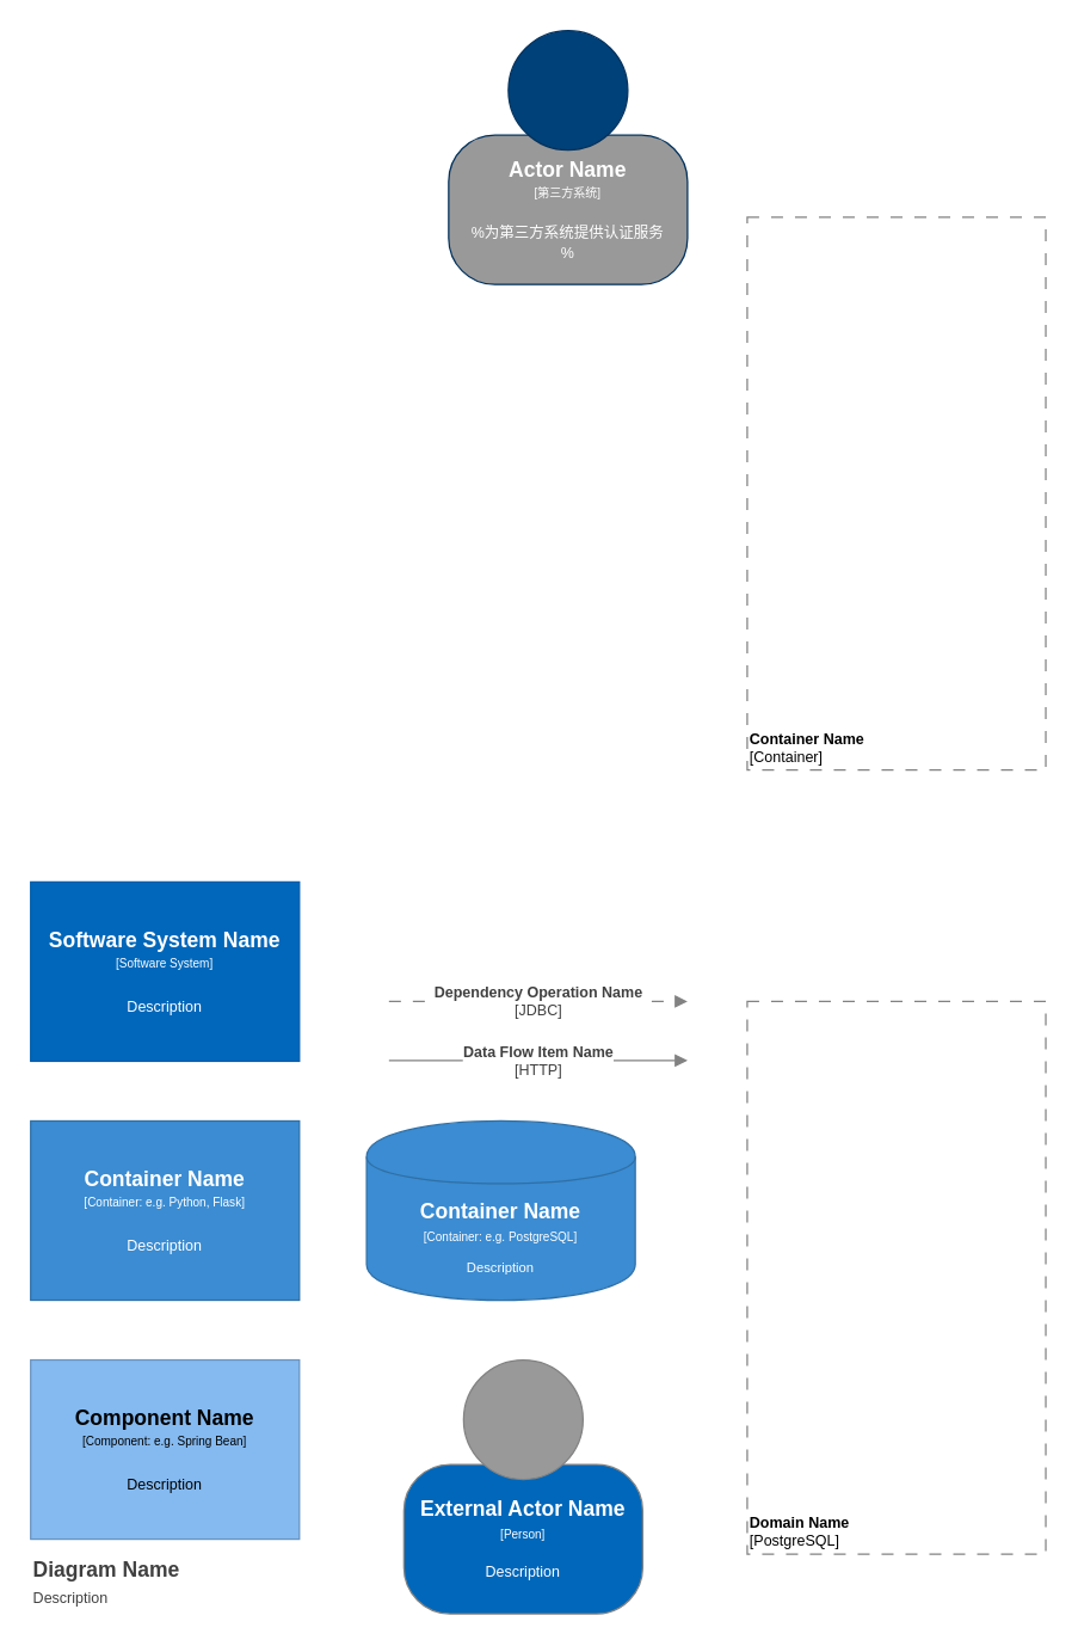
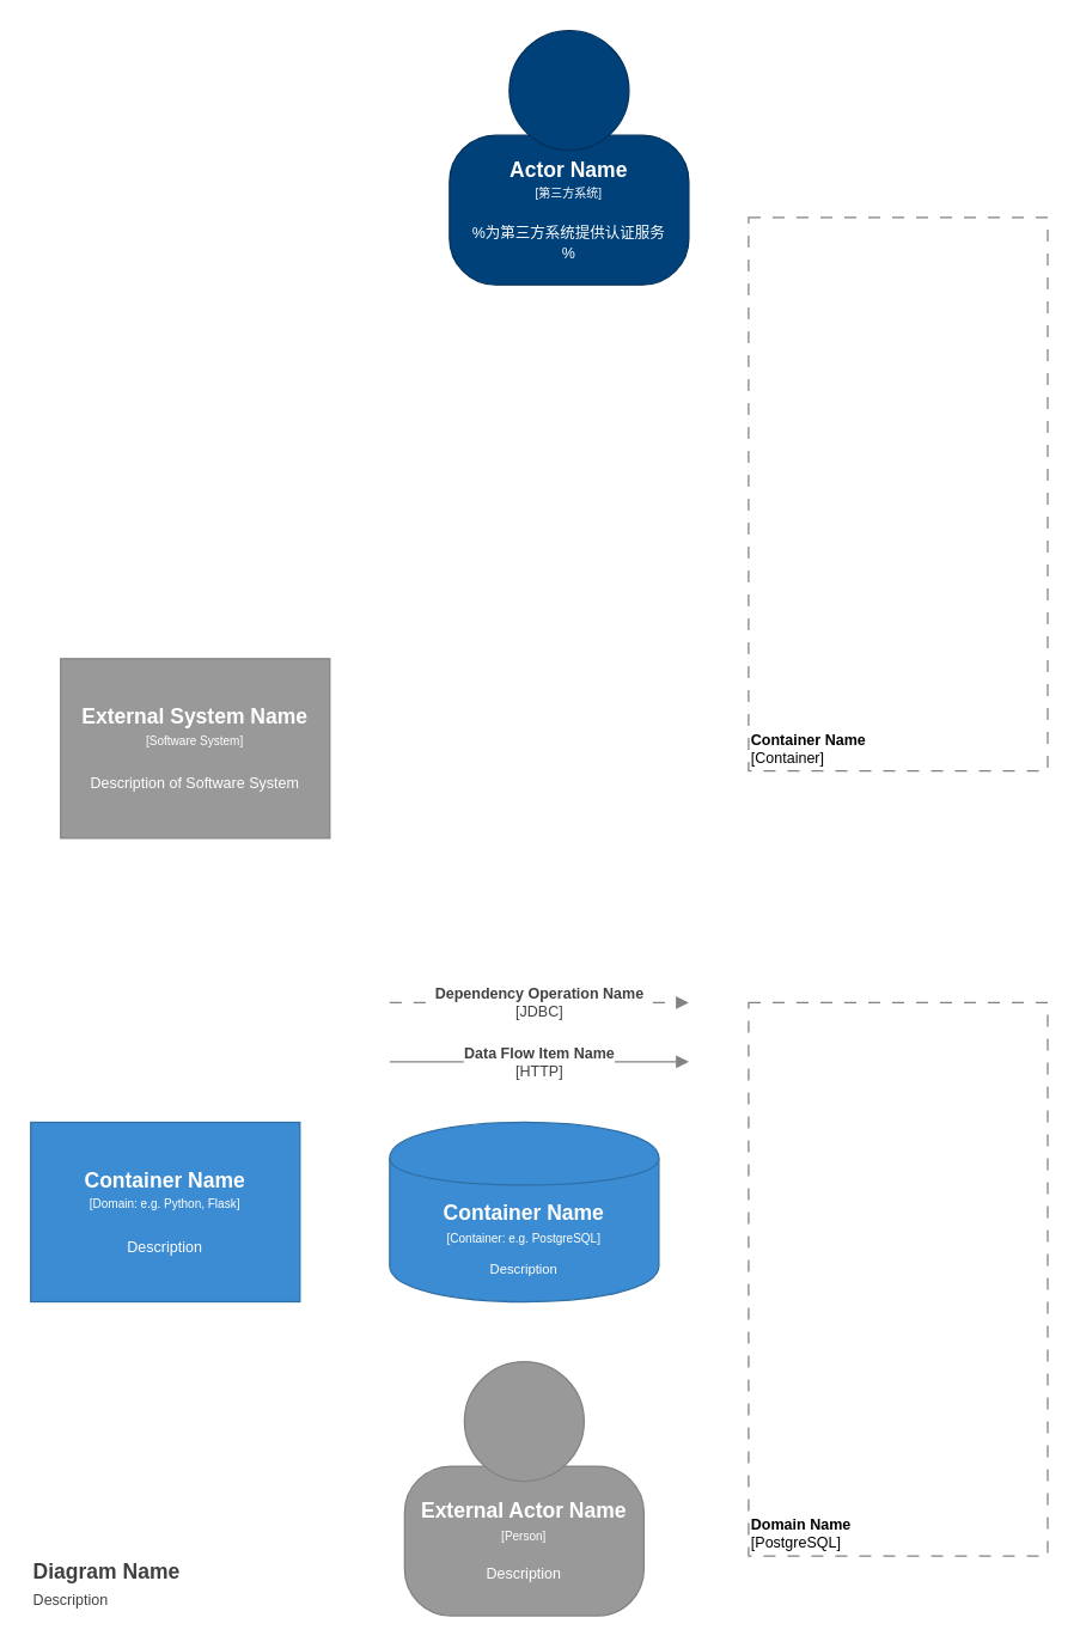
  <mxCell id="0" value="" />
  <mxCell id="1" parent="0" />
  <mxCell id="2" value="" style="group;resizable=0;" parent="1" vertex="1" connectable="0"><mxGeometry x="300" y="20" width="160" height="170" as="geometry" /></mxCell>
- <mxCell id="3" value="&lt;div style=&quot;color: rgb(255 , 255 , 255) ; white-space: normal&quot;&gt;&lt;span style=&quot;font-size: 14px&quot;&gt;&lt;b&gt;Actor Name&lt;/b&gt;&lt;/span&gt;&lt;/div&gt;&lt;div style=&quot;color: rgb(255 , 255 , 255) ; white-space: normal&quot;&gt;&lt;font style=&quot;font-size: 8px&quot;&gt;[第三方系统]&lt;/font&gt;&lt;/div&gt;&lt;div style=&quot;color: rgb(255 , 255 , 255) ; white-space: normal ; font-size: 8px&quot;&gt;&lt;span style=&quot;font-size: x-small&quot;&gt;&lt;br&gt;&lt;/span&gt;&lt;/div&gt;&lt;div style=&quot;color: rgb(255 , 255 , 255) ; white-space: normal&quot;&gt;&lt;font size=&quot;1&quot;&gt;%为第三方系统提供认证服务&lt;/font&gt;&lt;/div&gt;&lt;div style=&quot;color: rgb(255 , 255 , 255) ; white-space: normal&quot;&gt;&lt;font size=&quot;1&quot;&gt;%&lt;/font&gt;&lt;/div&gt;" style="rounded=1;whiteSpace=wrap;html=1;strokeColor=#00315C;fillColor=#999999;fontColor=#000000;arcSize=31;" parent="2" vertex="1"><mxGeometry y="70" width="160" height="100" as="geometry" /></mxCell>
+ <mxCell id="3" value="&lt;div style=&quot;color: rgb(255 , 255 , 255) ; white-space: normal&quot;&gt;&lt;span style=&quot;font-size: 14px&quot;&gt;&lt;b&gt;Actor Name&lt;/b&gt;&lt;/span&gt;&lt;/div&gt;&lt;div style=&quot;color: rgb(255 , 255 , 255) ; white-space: normal&quot;&gt;&lt;font style=&quot;font-size: 8px&quot;&gt;[第三方系统]&lt;/font&gt;&lt;/div&gt;&lt;div style=&quot;color: rgb(255 , 255 , 255) ; white-space: normal ; font-size: 8px&quot;&gt;&lt;span style=&quot;font-size: x-small&quot;&gt;&lt;br&gt;&lt;/span&gt;&lt;/div&gt;&lt;div style=&quot;color: rgb(255 , 255 , 255) ; white-space: normal&quot;&gt;&lt;font size=&quot;1&quot;&gt;%为第三方系统提供认证服务&lt;/font&gt;&lt;/div&gt;&lt;div style=&quot;color: rgb(255 , 255 , 255) ; white-space: normal&quot;&gt;&lt;font size=&quot;1&quot;&gt;%&lt;/font&gt;&lt;/div&gt;" style="rounded=1;whiteSpace=wrap;html=1;strokeColor=#00315C;fillColor=#004179;fontColor=#000000;arcSize=31;" parent="2" vertex="1"><mxGeometry y="70" width="160" height="100" as="geometry" /></mxCell>
  <mxCell id="4" value="" style="ellipse;whiteSpace=wrap;html=1;aspect=fixed;strokeColor=#00315C;fillColor=#004179;fontColor=#000000;" parent="2" vertex="1"><mxGeometry x="40" width="80" height="80" as="geometry" /></mxCell>
- <mxCell id="5" value="&lt;div style=&quot;color: rgb(255 , 255 , 255) ; white-space: normal&quot;&gt;&lt;span style=&quot;font-size: 14px&quot;&gt;&lt;b&gt;Container Name&lt;/b&gt;&lt;/span&gt;&lt;/div&gt;&lt;div style=&quot;color: rgb(255 , 255 , 255) ; font-size: 12px ; white-space: normal&quot;&gt;&lt;font style=&quot;font-size: 8px&quot;&gt;[Container: e.g. PostgreSQL]&lt;/font&gt;&lt;/div&gt;&lt;div style=&quot;color: rgb(255 , 255 , 255) ; white-space: normal ; font-size: 8px&quot;&gt;&lt;font style=&quot;line-height: 9.6px&quot;&gt;&lt;br&gt;&lt;/font&gt;&lt;/div&gt;&lt;div style=&quot;color: rgb(255 , 255 , 255) ; white-space: normal&quot;&gt;Description&lt;/div&gt;" style="shape=cylinder;whiteSpace=wrap;html=1;boundedLbl=1;backgroundOutline=1;strokeColor=#2F6FA6;strokeWidth=1;fillColor=#3B8CD2;fontSize=9;fontColor=#000000;align=center;resizable=0;" parent="1" vertex="1"><mxGeometry x="245" y="750" width="180" height="120" as="geometry" /></mxCell>
+ <mxCell id="5" value="&lt;div style=&quot;color: rgb(255 , 255 , 255) ; white-space: normal&quot;&gt;&lt;span style=&quot;font-size: 14px&quot;&gt;&lt;b&gt;Container Name&lt;/b&gt;&lt;/span&gt;&lt;/div&gt;&lt;div style=&quot;color: rgb(255 , 255 , 255) ; font-size: 12px ; white-space: normal&quot;&gt;&lt;font style=&quot;font-size: 8px&quot;&gt;[Container: e.g. PostgreSQL]&lt;/font&gt;&lt;/div&gt;&lt;div style=&quot;color: rgb(255 , 255 , 255) ; white-space: normal ; font-size: 8px&quot;&gt;&lt;font style=&quot;line-height: 9.6px&quot;&gt;&lt;br&gt;&lt;/font&gt;&lt;/div&gt;&lt;div style=&quot;color: rgb(255 , 255 , 255) ; white-space: normal&quot;&gt;Description&lt;/div&gt;" style="shape=cylinder;whiteSpace=wrap;html=1;boundedLbl=1;backgroundOutline=1;strokeColor=#2F6FA6;strokeWidth=1;fillColor=#3B8CD2;fontSize=9;fontColor=#000000;align=center;resizable=0;" parent="1" vertex="1"><mxGeometry x="260" y="750" width="180" height="120" as="geometry" /></mxCell>
  <mxCell id="6" value="&lt;b&gt;Dependency Operation Name&lt;/b&gt;&lt;br style=&quot;font-size: 10px&quot;&gt;[JDBC]" style="endArrow=block;html=1;fontSize=10;fontColor=#404040;strokeWidth=1;endFill=1;dashed=1;dashPattern=8 8;strokeColor=#828282;elbow=vertical;" parent="1" edge="1"><mxGeometry width="50" height="50" relative="1" as="geometry"><mxPoint x="260" y="670" as="sourcePoint" /><mxPoint x="460" y="670" as="targetPoint" /></mxGeometry></mxCell>
  <mxCell id="7" value="&lt;span style=&quot;font-size: 10px&quot;&gt;&lt;b&gt;Data Flow Item Name&lt;/b&gt;&lt;br&gt;[HTTP]&lt;br&gt;&lt;/span&gt;" style="endArrow=block;html=1;fontSize=10;fontColor=#404040;strokeWidth=1;endFill=1;strokeColor=#828282;elbow=vertical;" parent="1" edge="1"><mxGeometry width="50" height="50" relative="1" as="geometry"><mxPoint x="260" y="709.5" as="sourcePoint" /><mxPoint x="460" y="709.5" as="targetPoint" /></mxGeometry></mxCell>
  <mxCell id="8" value="Diagram Name&lt;br style=&quot;font-size: 10px&quot;&gt;&lt;font size=&quot;1&quot;&gt;&lt;span style=&quot;font-weight: 400&quot;&gt;Description&lt;/span&gt;&lt;/font&gt;" style="text;html=1;resizable=0;points=[];autosize=1;align=left;verticalAlign=top;spacingTop=-4;fontSize=14;fontColor=#404040;fontStyle=1" parent="1" vertex="1"><mxGeometry x="20" y="1040" width="110" height="40" as="geometry" /></mxCell>
- <mxCell id="10" value="&lt;div&gt;&lt;span style=&quot;font-size: 14px&quot;&gt;&lt;b&gt;Software System Name&lt;/b&gt;&lt;/span&gt;&lt;/div&gt;&lt;div&gt;&lt;span style=&quot;font-size: 8px&quot;&gt;[Software System]&lt;/span&gt;&lt;/div&gt;&lt;div&gt;&lt;span style=&quot;font-size: 8px&quot;&gt;&lt;br&gt;&lt;/span&gt;&lt;/div&gt;&lt;div&gt;&lt;font size=&quot;1&quot;&gt;Description&lt;/font&gt;&lt;/div&gt;" style="rounded=0;whiteSpace=wrap;html=1;fillColor=#0067BA;fontColor=#FFFFFF;strokeColor=#005DA8;resizable=0;" parent="1" vertex="1"><mxGeometry x="20" y="590" width="180" height="120" as="geometry" /></mxCell>
- <mxCell id="11" value="&lt;div&gt;&lt;span style=&quot;font-size: 14px&quot;&gt;&lt;b&gt;Container Name&lt;/b&gt;&lt;/span&gt;&lt;/div&gt;&lt;div&gt;&lt;span style=&quot;font-size: 8px&quot;&gt;[Container: e.g. Python, Flask]&lt;/span&gt;&lt;/div&gt;&lt;div&gt;&lt;span style=&quot;font-size: 8px&quot;&gt;&lt;br&gt;&lt;/span&gt;&lt;/div&gt;&lt;div&gt;&lt;font size=&quot;1&quot;&gt;Description&lt;/font&gt;&lt;/div&gt;" style="rounded=0;whiteSpace=wrap;html=1;fillColor=#3B8CD2;fontColor=#FFFFFF;strokeColor=#2F6FA6;resizable=0;" parent="1" vertex="1"><mxGeometry x="20" y="750" width="180" height="120" as="geometry" /></mxCell>
- <mxCell id="12" value="&lt;div&gt;&lt;span style=&quot;font-size: 14px&quot;&gt;&lt;b&gt;Component Name&lt;/b&gt;&lt;/span&gt;&lt;/div&gt;&lt;div&gt;&lt;span style=&quot;font-size: 8px&quot;&gt;[Component: e.g. Spring Bean]&lt;/span&gt;&lt;/div&gt;&lt;div&gt;&lt;span style=&quot;font-size: 8px&quot;&gt;&lt;br&gt;&lt;/span&gt;&lt;/div&gt;&lt;div&gt;&lt;font size=&quot;1&quot;&gt;Description&lt;/font&gt;&lt;/div&gt;" style="rounded=0;whiteSpace=wrap;html=1;fillColor=#85baf0;fontColor=#000000;strokeColor=#6992BD;resizable=0;" parent="1" vertex="1"><mxGeometry x="20" y="910" width="180" height="120" as="geometry" /></mxCell>
+ <mxCell id="9" value="&lt;div&gt;&lt;span style=&quot;font-size: 14px&quot;&gt;&lt;b&gt;External System Name&lt;/b&gt;&lt;/span&gt;&lt;/div&gt;&lt;div&gt;&lt;span style=&quot;font-size: 8px&quot;&gt;[Software System&lt;/span&gt;&lt;span style=&quot;font-size: 8px&quot;&gt;]&lt;/span&gt;&lt;/div&gt;&lt;div&gt;&lt;span style=&quot;font-size: 8px&quot;&gt;&lt;br&gt;&lt;/span&gt;&lt;/div&gt;&lt;div&gt;&lt;font size=&quot;1&quot;&gt;Description of Software System&lt;/font&gt;&lt;/div&gt;" style="rounded=0;whiteSpace=wrap;html=1;fillColor=#999999;fontColor=#FFFFFF;strokeColor=#828282;resizable=0;" parent="1" vertex="1"><mxGeometry x="40" y="440" width="180" height="120" as="geometry" /></mxCell>
+ <mxCell id="11" value="&lt;div&gt;&lt;span style=&quot;font-size: 14px&quot;&gt;&lt;b&gt;Container Name&lt;/b&gt;&lt;/span&gt;&lt;/div&gt;&lt;div&gt;&lt;span style=&quot;font-size: 8px&quot;&gt;[Domain: e.g. Python, Flask]&lt;/span&gt;&lt;/div&gt;&lt;div&gt;&lt;span style=&quot;font-size: 8px&quot;&gt;&lt;br&gt;&lt;/span&gt;&lt;/div&gt;&lt;div&gt;&lt;font size=&quot;1&quot;&gt;Description&lt;/font&gt;&lt;/div&gt;" style="rounded=0;whiteSpace=wrap;html=1;fillColor=#3B8CD2;fontColor=#FFFFFF;strokeColor=#2F6FA6;resizable=0;" parent="1" vertex="1"><mxGeometry x="20" y="750" width="180" height="120" as="geometry" /></mxCell>
  <mxCell id="13" value="&lt;font style=&quot;font-size: 10px&quot;&gt;&lt;b&gt;Container Name&lt;/b&gt;&lt;br style=&quot;font-size: 10px&quot;&gt;[Container]&lt;/font&gt;" style="rounded=0;whiteSpace=wrap;html=1;strokeColor=#828282;fillColor=none;fontColor=#000000;align=left;labelPosition=center;verticalLabelPosition=middle;verticalAlign=bottom;dashed=1;strokeWidth=1;perimeterSpacing=0;spacing=2;spacingTop=0;fontSize=10;dashPattern=8 8;container=0;" parent="1" vertex="1"><mxGeometry x="500" y="145" width="200" height="370" as="geometry"><mxRectangle x="560" y="40" width="110" height="30" as="alternateBounds" /></mxGeometry></mxCell>
  <mxCell id="14" value="&lt;font style=&quot;font-size: 10px&quot;&gt;&lt;b&gt;Domain Name&lt;/b&gt;&lt;br style=&quot;font-size: 10px&quot;&gt;[PostgreSQL]&lt;/font&gt;" style="rounded=0;whiteSpace=wrap;html=1;strokeColor=#828282;fillColor=none;fontColor=#000000;align=left;labelPosition=center;verticalLabelPosition=middle;verticalAlign=bottom;dashed=1;strokeWidth=1;perimeterSpacing=0;spacing=2;spacingTop=0;fontSize=10;dashPattern=8 8;" parent="1" vertex="1"><mxGeometry x="500" y="670" width="200" height="370" as="geometry" /></mxCell>
  <mxCell id="15" value="" style="group;resizable=0;" parent="1" vertex="1" connectable="0"><mxGeometry x="270" y="910" width="160" height="170" as="geometry" /></mxCell>
- <mxCell id="16" value="&lt;div style=&quot;color: rgb(255 , 255 , 255) ; white-space: normal&quot;&gt;&lt;span style=&quot;font-size: 14px&quot;&gt;&lt;b&gt;External Actor Name&lt;/b&gt;&lt;/span&gt;&lt;/div&gt;&lt;div style=&quot;color: rgb(255 , 255 , 255) ; white-space: normal&quot;&gt;&lt;font style=&quot;font-size: 8px&quot;&gt;[Person]&lt;/font&gt;&lt;/div&gt;&lt;div style=&quot;color: rgb(255 , 255 , 255) ; white-space: normal ; font-size: 8px&quot;&gt;&lt;span style=&quot;font-size: x-small&quot;&gt;&lt;br&gt;&lt;/span&gt;&lt;/div&gt;&lt;div style=&quot;color: rgb(255 , 255 , 255) ; white-space: normal&quot;&gt;&lt;font size=&quot;1&quot;&gt;Description&lt;/font&gt;&lt;/div&gt;" style="rounded=1;whiteSpace=wrap;html=1;strokeColor=#828282;fillColor=#0067ba;fontColor=#000000;arcSize=31;" parent="15" vertex="1"><mxGeometry y="70" width="160" height="100" as="geometry" /></mxCell>
+ <mxCell id="16" value="&lt;div style=&quot;color: rgb(255 , 255 , 255) ; white-space: normal&quot;&gt;&lt;span style=&quot;font-size: 14px&quot;&gt;&lt;b&gt;External Actor Name&lt;/b&gt;&lt;/span&gt;&lt;/div&gt;&lt;div style=&quot;color: rgb(255 , 255 , 255) ; white-space: normal&quot;&gt;&lt;font style=&quot;font-size: 8px&quot;&gt;[Person]&lt;/font&gt;&lt;/div&gt;&lt;div style=&quot;color: rgb(255 , 255 , 255) ; white-space: normal ; font-size: 8px&quot;&gt;&lt;span style=&quot;font-size: x-small&quot;&gt;&lt;br&gt;&lt;/span&gt;&lt;/div&gt;&lt;div style=&quot;color: rgb(255 , 255 , 255) ; white-space: normal&quot;&gt;&lt;font size=&quot;1&quot;&gt;Description&lt;/font&gt;&lt;/div&gt;" style="rounded=1;whiteSpace=wrap;html=1;strokeColor=#828282;fillColor=#999999;fontColor=#000000;arcSize=31;" parent="15" vertex="1"><mxGeometry y="70" width="160" height="100" as="geometry" /></mxCell>
  <mxCell id="17" value="" style="ellipse;whiteSpace=wrap;html=1;aspect=fixed;strokeColor=#828282;fillColor=#999999;fontColor=#000000;" parent="15" vertex="1"><mxGeometry x="40" width="80" height="80" as="geometry" /></mxCell>
